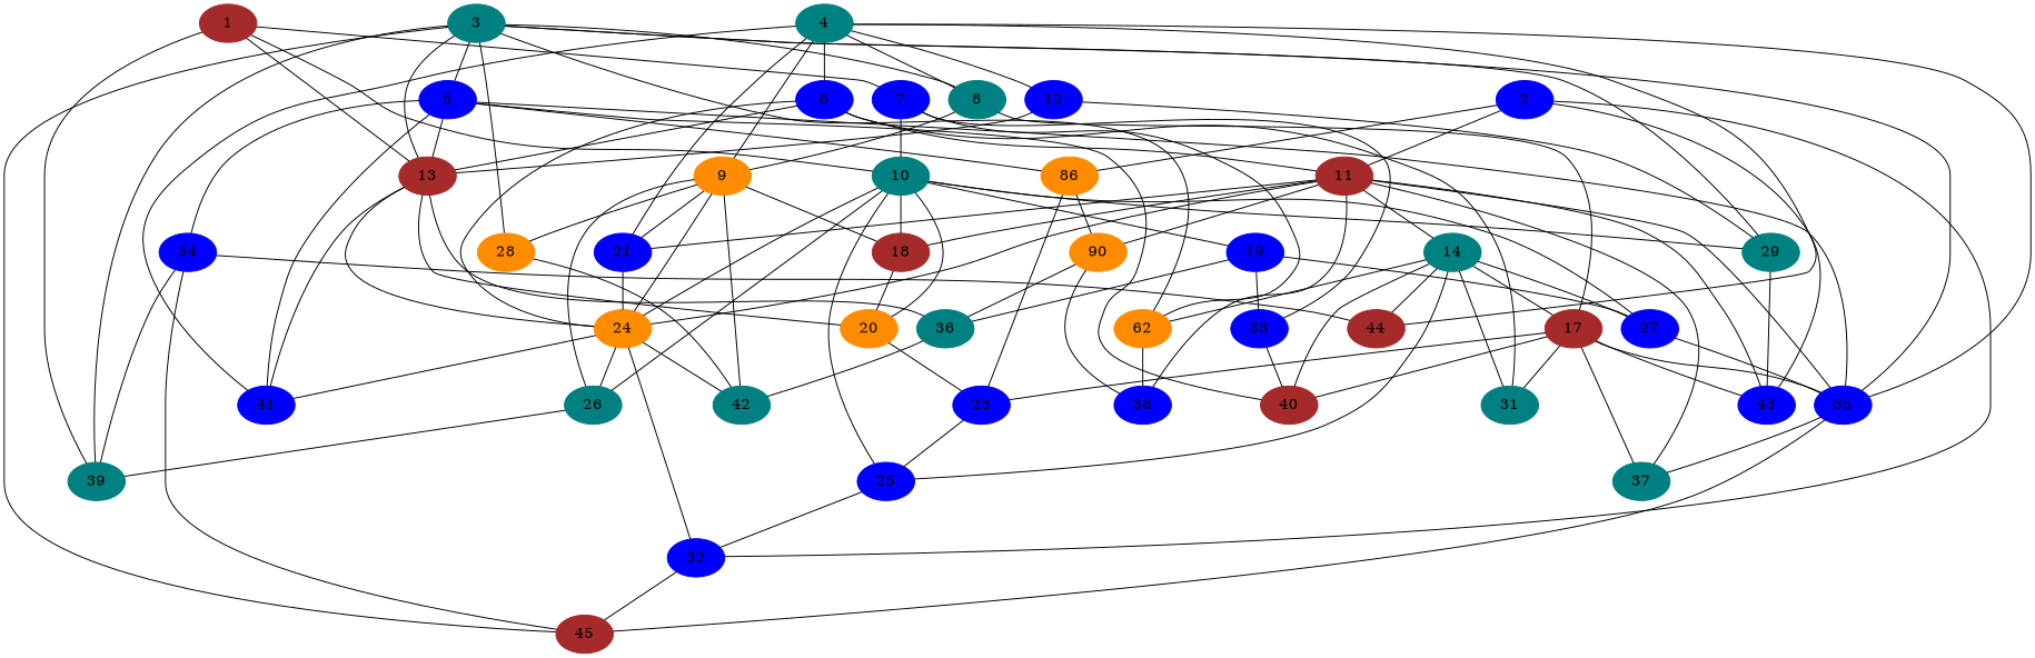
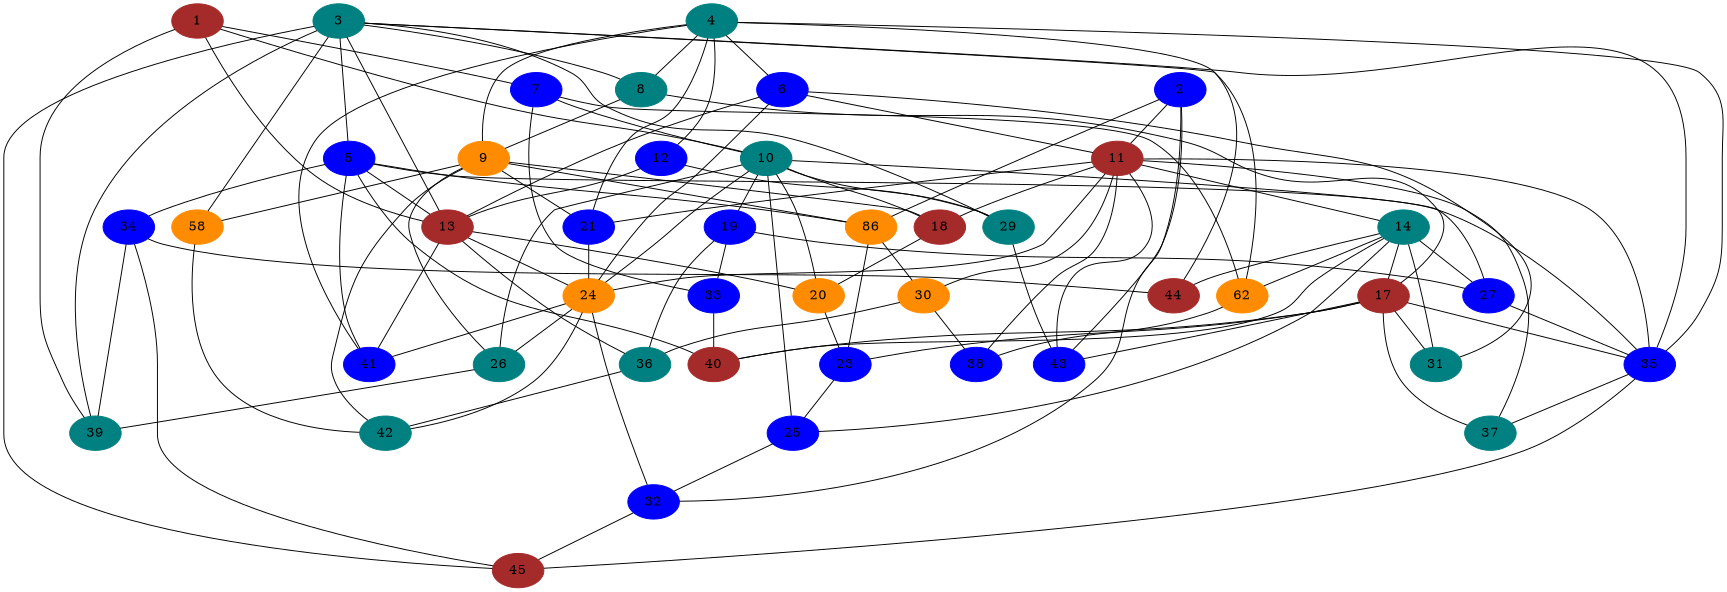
  graph {
    node [color=blue style=filled]
    edge [weight=1.0]
    1 [color=brown]
    7
    10 [color=teal]
    13 [color=brown]
    39 [color=teal]
    n6 [color=darkorange label=62]
    33
    29 [color=teal]
    24 [color=darkorange]
    18 [color=brown]
    26 [color=teal]
    19
    20 [color=darkorange]
    25
    27
    41
    36 [color=teal]
    11 [color=brown]
    2
    n20 [color=darkorange label=86]
    32
    43
    35
    21
    14 [color=teal]
-   30 [color=darkorange label=90]
+   30 [color=darkorange]
    37 [color=teal]
    38
    23
    45 [color=brown]
    3 [color=teal]
    5
    8 [color=teal]
-   28 [color=darkorange]
+   28 [color=darkorange label=58]
    34
    40 [color=brown]
    9 [color=darkorange]
    17 [color=brown]
    42 [color=teal]
    4 [color=teal]
    6
    12
    44 [color=brown]
    31 [color=teal]
    1 -- 7
    1 -- 10
    1 -- 13
    1 -- 39
    7 -- 10
    7 -- n6
    7 -- 33
    10 -- 29
    10 -- 24
    10 -- 18
    10 -- 26
    10 -- 19
    10 -- 20
    10 -- 25
    10 -- 27
    13 -- 24
    13 -- 20
    13 -- 41
    13 -- 36
    n6 -- 38
    33 -- 40
    29 -- 43
    24 -- 26
    24 -- 41
    24 -- 32
    24 -- 42
    18 -- 20
    26 -- 39
    19 -- 33
    19 -- 27
    19 -- 36
    20 -- 23
    25 -- 32
    27 -- 35
    36 -- 42
    11 -- 24
    11 -- 18
    11 -- 43
    11 -- 35 [weight=2.0]
    11 -- 21
    11 -- 14
    11 -- 30
    11 -- 37
    11 -- 38
    2 -- 11
    2 -- n20
    2 -- 32
    2 -- 43
    n20 -- 30
    n20 -- 23
    32 -- 45
    35 -- 37
    35 -- 45
    21 -- 24
    14 -- n6
    14 -- 25
    14 -- 27
    14 -- 40
    14 -- 17
    14 -- 44 [weight=2.0]
    14 -- 31 [weight=2.0]
    30 -- 36
    30 -- 38
    23 -- 25
    3 -- 13
    3 -- 39
    3 -- n6
    3 -- 29
    3 -- 35
    3 -- 45
    3 -- 5 [weight=3.0]
    3 -- 8
    3 -- 28 [weight=2.0]
    5 -- 13
    5 -- 41
    5 -- n20
    5 -- 35 [weight=2.0]
    5 -- 34
    5 -- 40
    8 -- 9
    8 -- 17
    28 -- 42
    34 -- 39
    34 -- 45
    34 -- 44
-   9 -- 24
+   9 -- n20
    9 -- 18
    9 -- 26
    9 -- 21
    9 -- 28
    9 -- 42
    17 -- 43
    17 -- 35 [weight=2.0]
    17 -- 37 [weight=2.0]
    17 -- 23
    17 -- 40
    17 -- 31
    4 -- 41
    4 -- 35 [weight=2.0]
    4 -- 21
    4 -- 8
    4 -- 9 [weight=3.0]
    4 -- 6 [weight=2.0]
    4 -- 12
    4 -- 44
    6 -- 13
    6 -- 24
    6 -- 11
    6 -- 31
    12 -- 13 [weight=2.0]
    12 -- 29
  }
